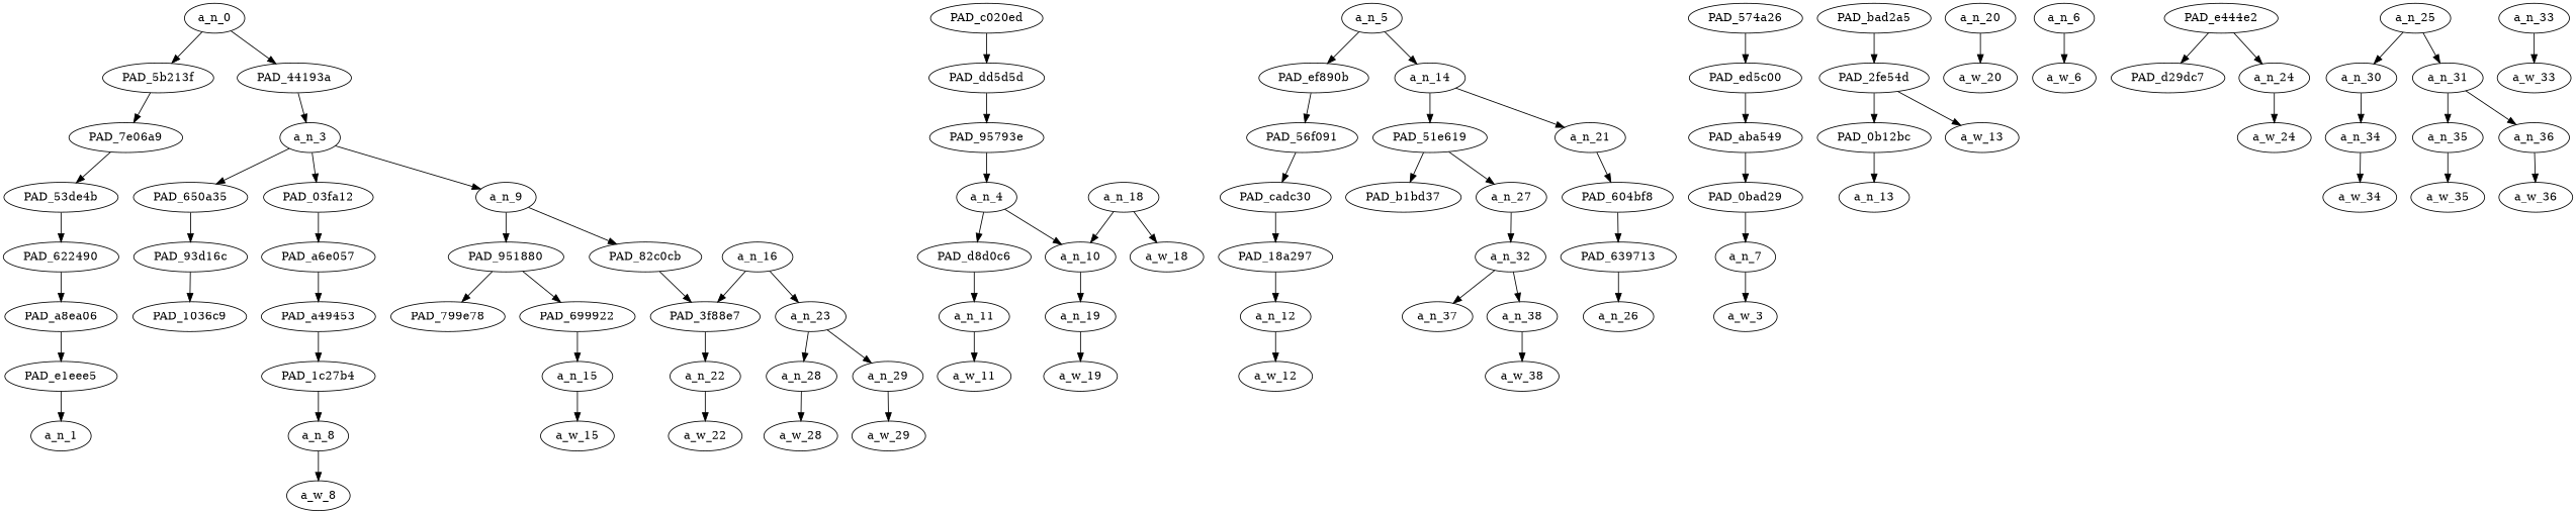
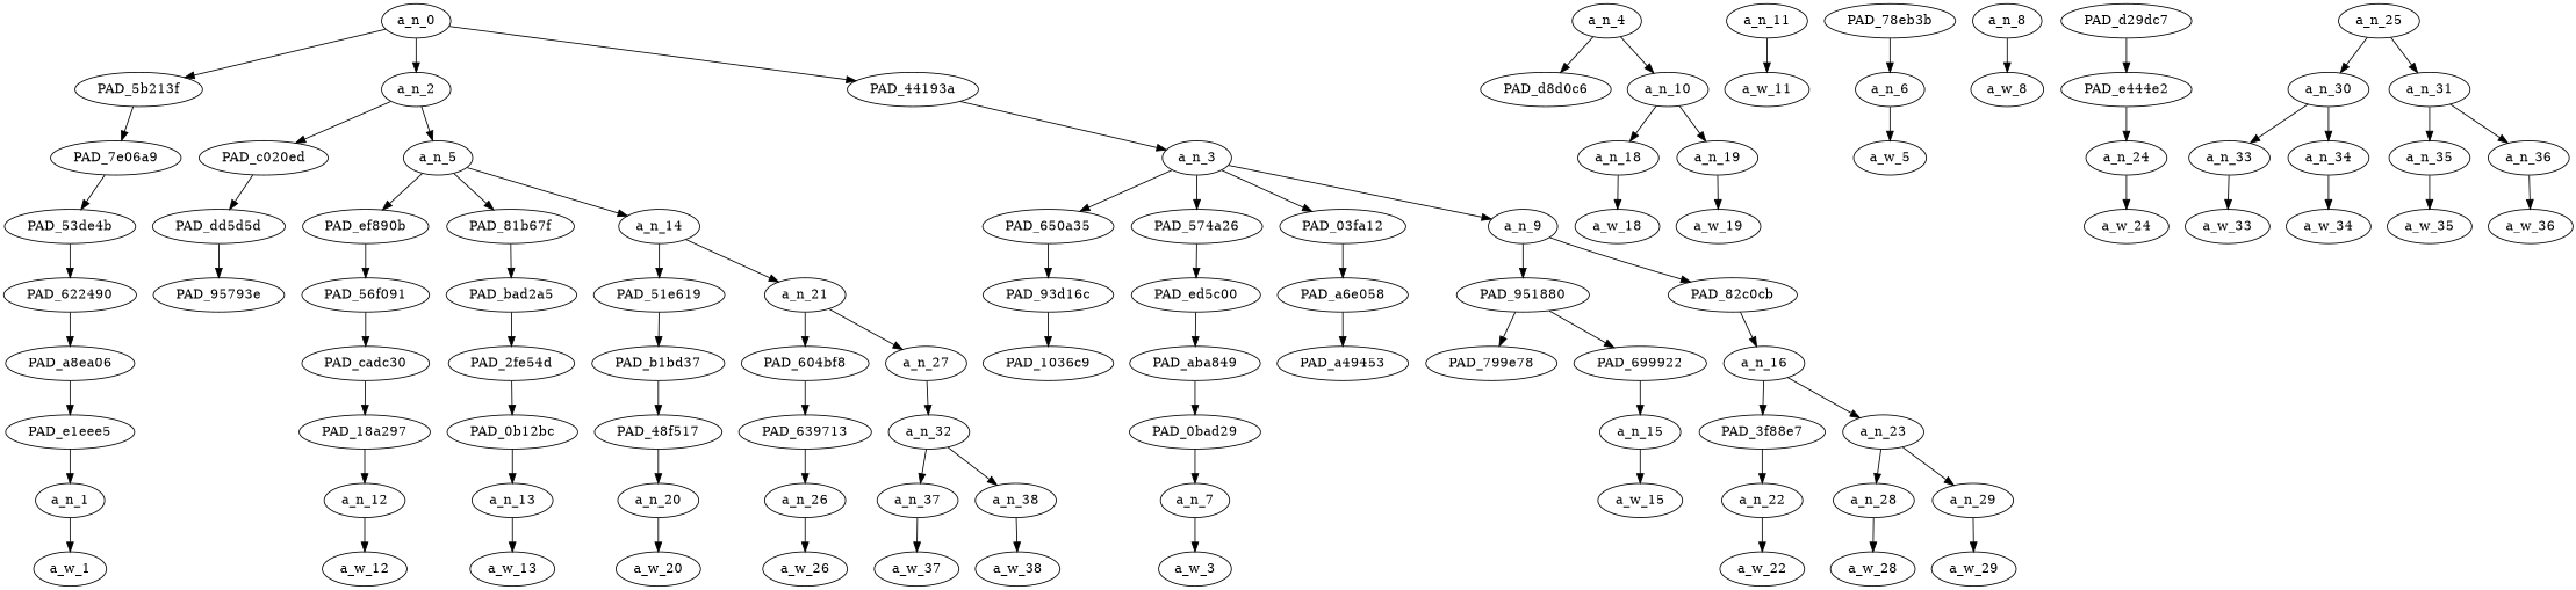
  strict digraph {
    node [div_dir=1 index=0 level=1 text_span="[0]" value=0.02904345]
    a_n_0 [level=8 text_span="[0, 1, 2, 3, 4, 5, 6, 7, 8, 9, 10, 11, 12, 13, 14, 15, 16, 17, 18, 19, 20, 21]" value=1.00000001]
    PAD_5b213f [div_dir=-1 level=7]
+   a_n_2 [index=1 level=7 text_span="[1, 2, 3, 4, 5, 6, 7, 8, 9]" value=0.56264317]
    PAD_44193a [index=2 level=7 text_span="[10, 11, 12, 13, 14, 15, 16, 17, 18, 19, 20, 21]" value=0.40776619]
    PAD_7e06a9 [div_dir=-1 level=6]
    PAD_c020ed [index=1 level=6 text_span="[1, 2, 3]" value=0.43620216]
    a_n_5 [index=2 level=6 text_span="[4, 5, 6, 7, 8, 9]" value=0.12569652]
    a_n_3 [index=3 level=6 text_span="[10, 11, 12, 13, 14, 15, 16, 17, 18, 19, 20, 21]" value=0.40776619]
    PAD_53de4b [div_dir=-1 level=5]
    PAD_dd5d5d [index=1 level=5 text_span="[1, 2, 3]" value=0.43620216]
    PAD_ef890b [div_dir=-1 index=2 level=5 text_span="[4]" value=0.03488166]
+   PAD_81b67f [index=3 level=5 text_span="[5]" value=0.02513308]
    a_n_14 [index=4 level=5 text_span="[6, 7, 8, 9]" value=0.06560692]
    PAD_650a35 [index=5 level=5 text_span="[10]" value=0.01695118]
    PAD_574a26 [index=6 level=5 text_span="[11]" value=0.01776608]
    PAD_03fa12 [index=7 level=5 text_span="[12]" value=0.02217013]
    a_n_9 [index=8 level=5 text_span="[13, 14, 15, 16, 17, 18, 19, 20, 21]" value=0.35080717]
    PAD_622490 [div_dir=-1 level=4]
    PAD_a8ea06 [div_dir=-1 level=3]
    PAD_e1eee5 [div_dir=-1 level=2]
    a_n_1 [div_dir=-1]
+   a_w_1 [div_dir=0 level=0 value=yes]
    PAD_95793e [index=1 level=4 text_span="[1, 2, 3]" value=0.43620216]
    PAD_56f091 [div_dir=-1 index=2 level=4 text_span="[4]" value=0.03488166]
    PAD_bad2a5 [index=3 level=4 text_span="[5]" value=0.02513308]
    PAD_51e619 [index=4 level=4 text_span="[6]" value=0.01686084]
    a_n_21 [index=5 level=4 text_span="[7, 8, 9]" value=0.04868548]
    a_n_4 [index=1 level=3 text_span="[1, 2, 3]" value=0.43620216]
    PAD_d8d0c6 [index=2 level=2 text_span="[3]" value=0.25093657]
    a_n_10 [index=1 level=2 text_span="[1, 2]" value=0.18429213]
    a_n_11 [index=3 text_span="[3]" value=0.25093657]
    a_n_18 [index=1 text_span="[1]" value=0.09233587]
    a_n_19 [index=2 text_span="[2]" value=0.09148242]
    a_w_11 [div_dir=0 index=3 level=0 text_span="[3]" value=sheboons]
    a_w_18 [div_dir=0 index=1 level=0 text_span="[1]" value=moar]
    a_w_19 [div_dir=0 index=2 level=0 text_span="[2]" value=fat]
    PAD_cadc30 [div_dir=-1 index=2 level=3 text_span="[4]" value=0.03488166]
    PAD_2fe54d [index=3 level=3 text_span="[5]" value=0.02513308]
    PAD_b1bd37 [index=4 level=3 text_span="[6]" value=0.01686084]
    PAD_604bf8 [index=5 level=3 text_span="[7]" value=0.01786678]
    a_n_27 [index=6 level=3 text_span="[8, 9]" value=0.03075841]
    PAD_18a297 [div_dir=-1 index=3 level=2 text_span="[4]" value=0.03488166]
    a_n_12 [div_dir=-1 index=4 text_span="[4]" value=0.03488166]
    a_w_12 [div_dir=0 index=4 level=0 text_span="[4]" value=telling]
    PAD_0b12bc [index=4 level=2 text_span="[5]" value=0.02513308]
    a_n_13 [index=5 text_span="[5]" value=0.02513308]
    a_w_13 [div_dir=0 index=5 level=0 text_span="[5]" value=us]
+   PAD_48f517 [index=5 level=2 text_span="[6]" value=0.01686084]
    PAD_639713 [index=6 level=2 text_span="[7]" value=0.01786678]
    a_n_32 [index=7 level=2 text_span="[8, 9]" value=0.03071338]
    a_n_20 [index=6 text_span="[6]" value=0.01686084]
    a_w_20 [div_dir=0 index=6 level=0 text_span="[6]" value=all]
    a_n_26 [index=7 text_span="[7]" value=0.01786678]
    a_n_37 [div_dir=-1 index=8 text_span="[8]" value=0.01523701]
    a_n_38 [index=9 text_span="[9]" value=0.01543133]
+   a_w_26 [div_dir=0 index=7 level=0 text_span="[7]" value=what]
+   a_w_37 [div_dir=0 index=8 level=0 text_span="[8]" value=to]
    a_w_38 [div_dir=0 index=9 level=0 text_span="[9]" value=do]
    PAD_93d16c [index=6 level=4 text_span="[10]" value=0.01695118]
    PAD_ed5c00 [index=7 level=4 text_span="[11]" value=0.01776608]
-   PAD_a6e058 [index=8 level=4 text_span="[12]" value=0.02217013 label=PAD_a6e057]
+   PAD_a6e058 [index=8 level=4 text_span="[12]" value=0.02217013]
    PAD_951880 [index=9 level=4 text_span="[13]" value=0.01915602]
    PAD_82c0cb [index=10 level=4 text_span="[14, 15, 16]" value=0.05420580]
    PAD_1036c9 [index=7 level=3 text_span="[10]" value=0.01695118]
-   PAD_aba549 [index=8 level=3 text_span="[11]" value=0.01776608]
+   PAD_aba549 [index=8 level=3 text_span="[11]" value=0.01776608 label=PAD_aba849]
    PAD_a49453 [index=9 level=3 text_span="[12]" value=0.02217013]
    PAD_799e78 [index=10 level=3 text_span="[13]" value=0.01915602]
    PAD_699922 [index=11 level=2 text_span="[13]" value=0.01915602]
    a_n_16 [index=11 level=3 text_span="[14, 15, 16]" value=0.05420580]
+   PAD_78eb3b [index=8 level=2 text_span="[10]" value=0.01695118]
    a_n_6 [index=10 text_span="[10]" value=0.01695118]
-   a_w_6 [div_dir=0 index=10 level=0 text_span="[10]" value=did]
+   a_w_6 [div_dir=0 index=10 level=0 text_span="[10]" value=did label=a_w_5]
    PAD_0bad29 [index=9 level=2 text_span="[11]" value=0.01776608]
    a_n_7 [index=11 text_span="[11]" value=0.01776608]
    n75 [div_dir=0 index=11 label=a_w_3 level=0 text_span="[11]" value=not]
-   PAD_1c27b4 [index=10 level=2 text_span="[12]" value=0.02217013]
    a_n_8 [index=12 text_span="[12]" value=0.02217013]
    a_w_8 [div_dir=0 index=12 level=0 text_span="[12]" value=we]
    PAD_3f88e7 [index=12 level=2 text_span="[14]" value=0.01846351]
    a_n_23 [index=13 level=2 text_span="[15, 16]" value=0.03570257]
    PAD_d29dc7 [div_dir=-1 index=12 level=3 text_span="[17]" value=0.01867006]
    PAD_e444e2 [div_dir=-1 index=14 level=2 text_span="[17]" value=0.01867006]
    a_n_25 [index=13 level=3 text_span="[18, 19, 20, 21]" value=0.25872226]
    a_n_30 [index=15 level=2 text_span="[18, 19]" value=0.09488851]
    a_n_31 [div_dir=-1 index=16 level=2 text_span="[20, 21]" value=0.16379800]
    a_n_15 [index=13 text_span="[13]" value=0.01915602]
    a_w_15 [div_dir=0 index=13 level=0 text_span="[13]" value=get]
    a_n_22 [index=14 text_span="[14]" value=0.01846351]
    a_n_28 [index=15 text_span="[15]" value=0.01558562]
    a_n_29 [div_dir=-1 index=16 text_span="[16]" value=0.02008845]
    a_w_22 [div_dir=0 index=14 level=0 text_span="[14]" value=enough]
    a_w_28 [div_dir=0 index=15 level=0 text_span="[15]" value=of]
    a_w_29 [div_dir=0 index=16 level=0 text_span="[16]" value=this]
    a_n_24 [div_dir=-1 index=17 text_span="[17]" value=0.01867006]
    a_n_33 [index=18 text_span="[18]" value=0.04026120]
    a_n_34 [index=19 text_span="[19]" value=0.05456213]
    a_n_35 [index=20 text_span="[20]" value=0.02394995]
    a_n_36 [div_dir=-1 index=21 text_span="[21]" value=0.13984048]
    a_w_24 [div_dir=0 index=17 level=0 text_span="[17]" value=from]
    a_w_33 [div_dir=0 index=18 level=0 text_span="[18]" value="<number>"]
    a_w_34 [div_dir=0 index=19 level=0 text_span="[19]" value=yrs]
    a_w_35 [div_dir=0 index=20 level=0 text_span="[20]" value=of1]
    a_w_36 [div_dir=0 index=21 level=0 text_span="[21]" value=oprah]
    a_n_0 -> PAD_5b213f
+   a_n_0 -> a_n_2
    a_n_0 -> PAD_44193a
    PAD_5b213f -> PAD_7e06a9
+   a_n_2 -> PAD_c020ed
+   a_n_2 -> a_n_5
    PAD_44193a -> a_n_3
    PAD_7e06a9 -> PAD_53de4b
    PAD_c020ed -> PAD_dd5d5d
    a_n_5 -> PAD_ef890b
+   a_n_5 -> PAD_81b67f
    a_n_5 -> a_n_14
    a_n_3 -> PAD_650a35
+   a_n_3 -> PAD_574a26
    a_n_3 -> PAD_03fa12
    a_n_3 -> a_n_9
    PAD_53de4b -> PAD_622490
    PAD_dd5d5d -> PAD_95793e
    PAD_ef890b -> PAD_56f091
+   PAD_81b67f -> PAD_bad2a5
    a_n_14 -> PAD_51e619
    a_n_14 -> a_n_21
    PAD_650a35 -> PAD_93d16c
    PAD_574a26 -> PAD_ed5c00
    PAD_03fa12 -> PAD_a6e058
    a_n_9 -> PAD_951880
    a_n_9 -> PAD_82c0cb
    PAD_622490 -> PAD_a8ea06
    PAD_a8ea06 -> PAD_e1eee5
    PAD_e1eee5 -> a_n_1
-   PAD_95793e -> a_n_4
+   a_n_1 -> a_w_1
    PAD_56f091 -> PAD_cadc30
    PAD_bad2a5 -> PAD_2fe54d
    PAD_51e619 -> PAD_b1bd37
    a_n_21 -> PAD_604bf8
-   PAD_51e619 -> a_n_27
+   a_n_21 -> a_n_27
    a_n_4 -> PAD_d8d0c6
    a_n_4 -> a_n_10
-   PAD_d8d0c6 -> a_n_11
-   a_n_18 -> a_n_10
+   a_n_10 -> a_n_18
    a_n_10 -> a_n_19
    a_n_11 -> a_w_11
    a_n_18 -> a_w_18
    a_n_19 -> a_w_19
    PAD_cadc30 -> PAD_18a297
    PAD_2fe54d -> PAD_0b12bc
+   PAD_b1bd37 -> PAD_48f517
    PAD_604bf8 -> PAD_639713
    a_n_27 -> a_n_32
    PAD_18a297 -> a_n_12
    a_n_12 -> a_w_12
    PAD_0b12bc -> a_n_13
-   PAD_2fe54d -> a_w_13
+   a_n_13 -> a_w_13
+   PAD_48f517 -> a_n_20
    PAD_639713 -> a_n_26
    a_n_32 -> a_n_37
    a_n_32 -> a_n_38
    a_n_20 -> a_w_20
+   a_n_26 -> a_w_26
+   a_n_37 -> a_w_37
    a_n_38 -> a_w_38
    PAD_93d16c -> PAD_1036c9
    PAD_ed5c00 -> PAD_aba549
    PAD_a6e058 -> PAD_a49453
    PAD_951880 -> PAD_799e78
    PAD_951880 -> PAD_699922
-   PAD_82c0cb -> PAD_3f88e7
+   PAD_82c0cb -> a_n_16
    PAD_aba549 -> PAD_0bad29
-   PAD_a49453 -> PAD_1c27b4
    PAD_699922 -> a_n_15
    a_n_16 -> PAD_3f88e7
    a_n_16 -> a_n_23
+   PAD_78eb3b -> a_n_6
    a_n_6 -> a_w_6
    PAD_0bad29 -> a_n_7
    a_n_7 -> n75
-   PAD_1c27b4 -> a_n_8
    a_n_8 -> a_w_8
    PAD_3f88e7 -> a_n_22
    a_n_23 -> a_n_28
    a_n_23 -> a_n_29
-   PAD_e444e2 -> PAD_d29dc7
+   PAD_d29dc7 -> PAD_e444e2
    PAD_e444e2 -> a_n_24
    a_n_25 -> a_n_30
    a_n_25 -> a_n_31
+   a_n_30 -> a_n_33
    a_n_30 -> a_n_34
    a_n_31 -> a_n_35
    a_n_31 -> a_n_36
    a_n_15 -> a_w_15
    a_n_22 -> a_w_22
    a_n_28 -> a_w_28
    a_n_29 -> a_w_29
    a_n_24 -> a_w_24
    a_n_33 -> a_w_33
    a_n_34 -> a_w_34
    a_n_35 -> a_w_35
    a_n_36 -> a_w_36
  }
